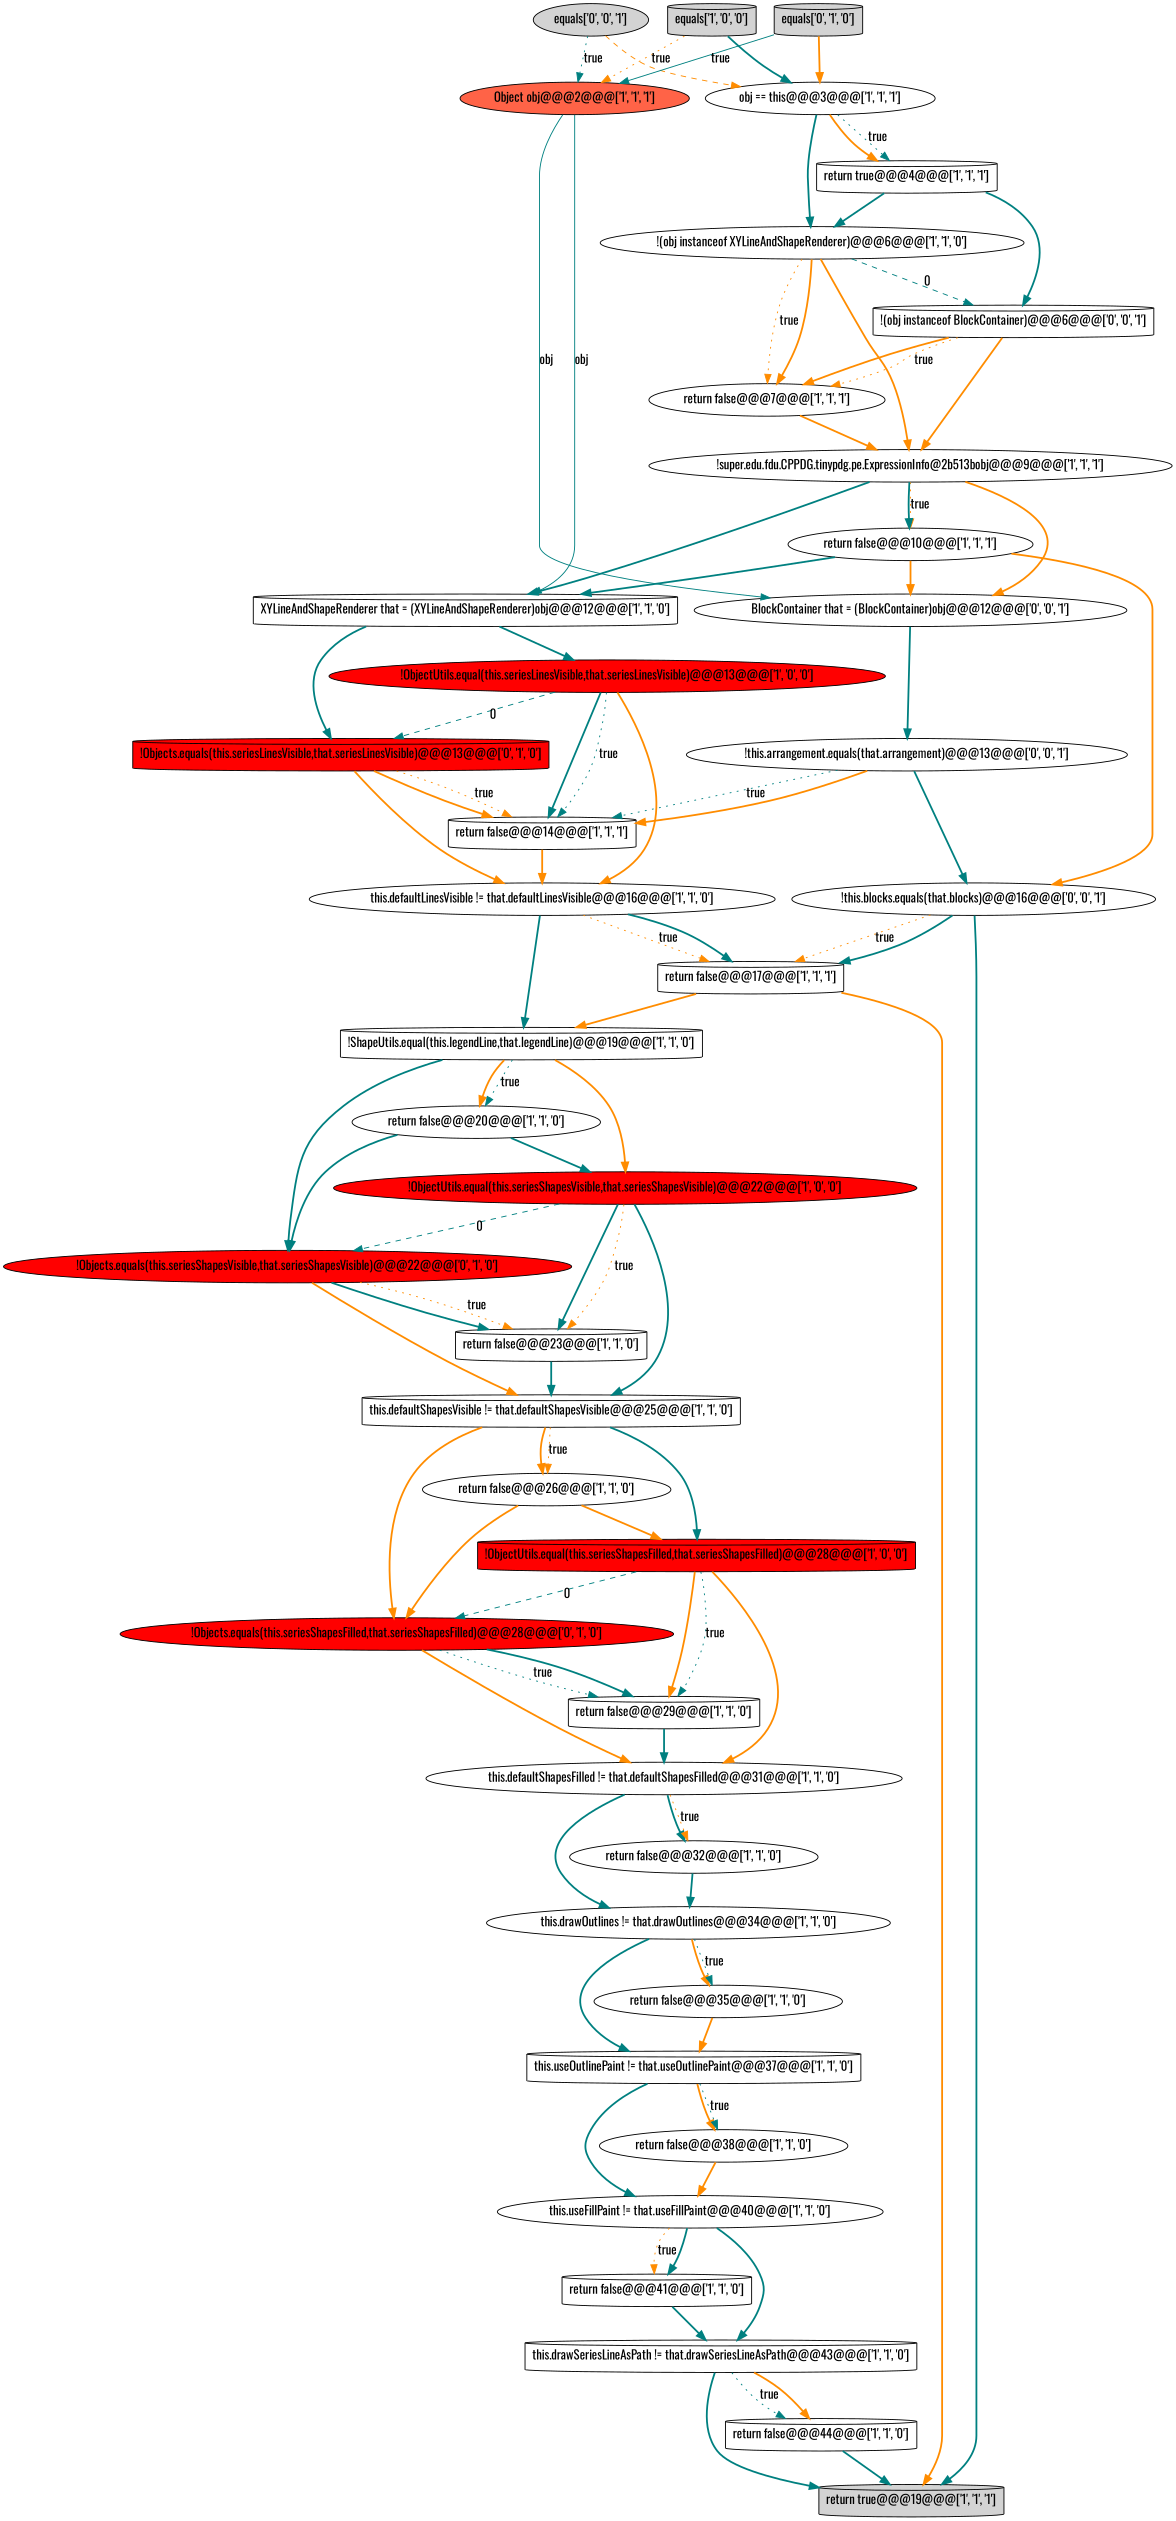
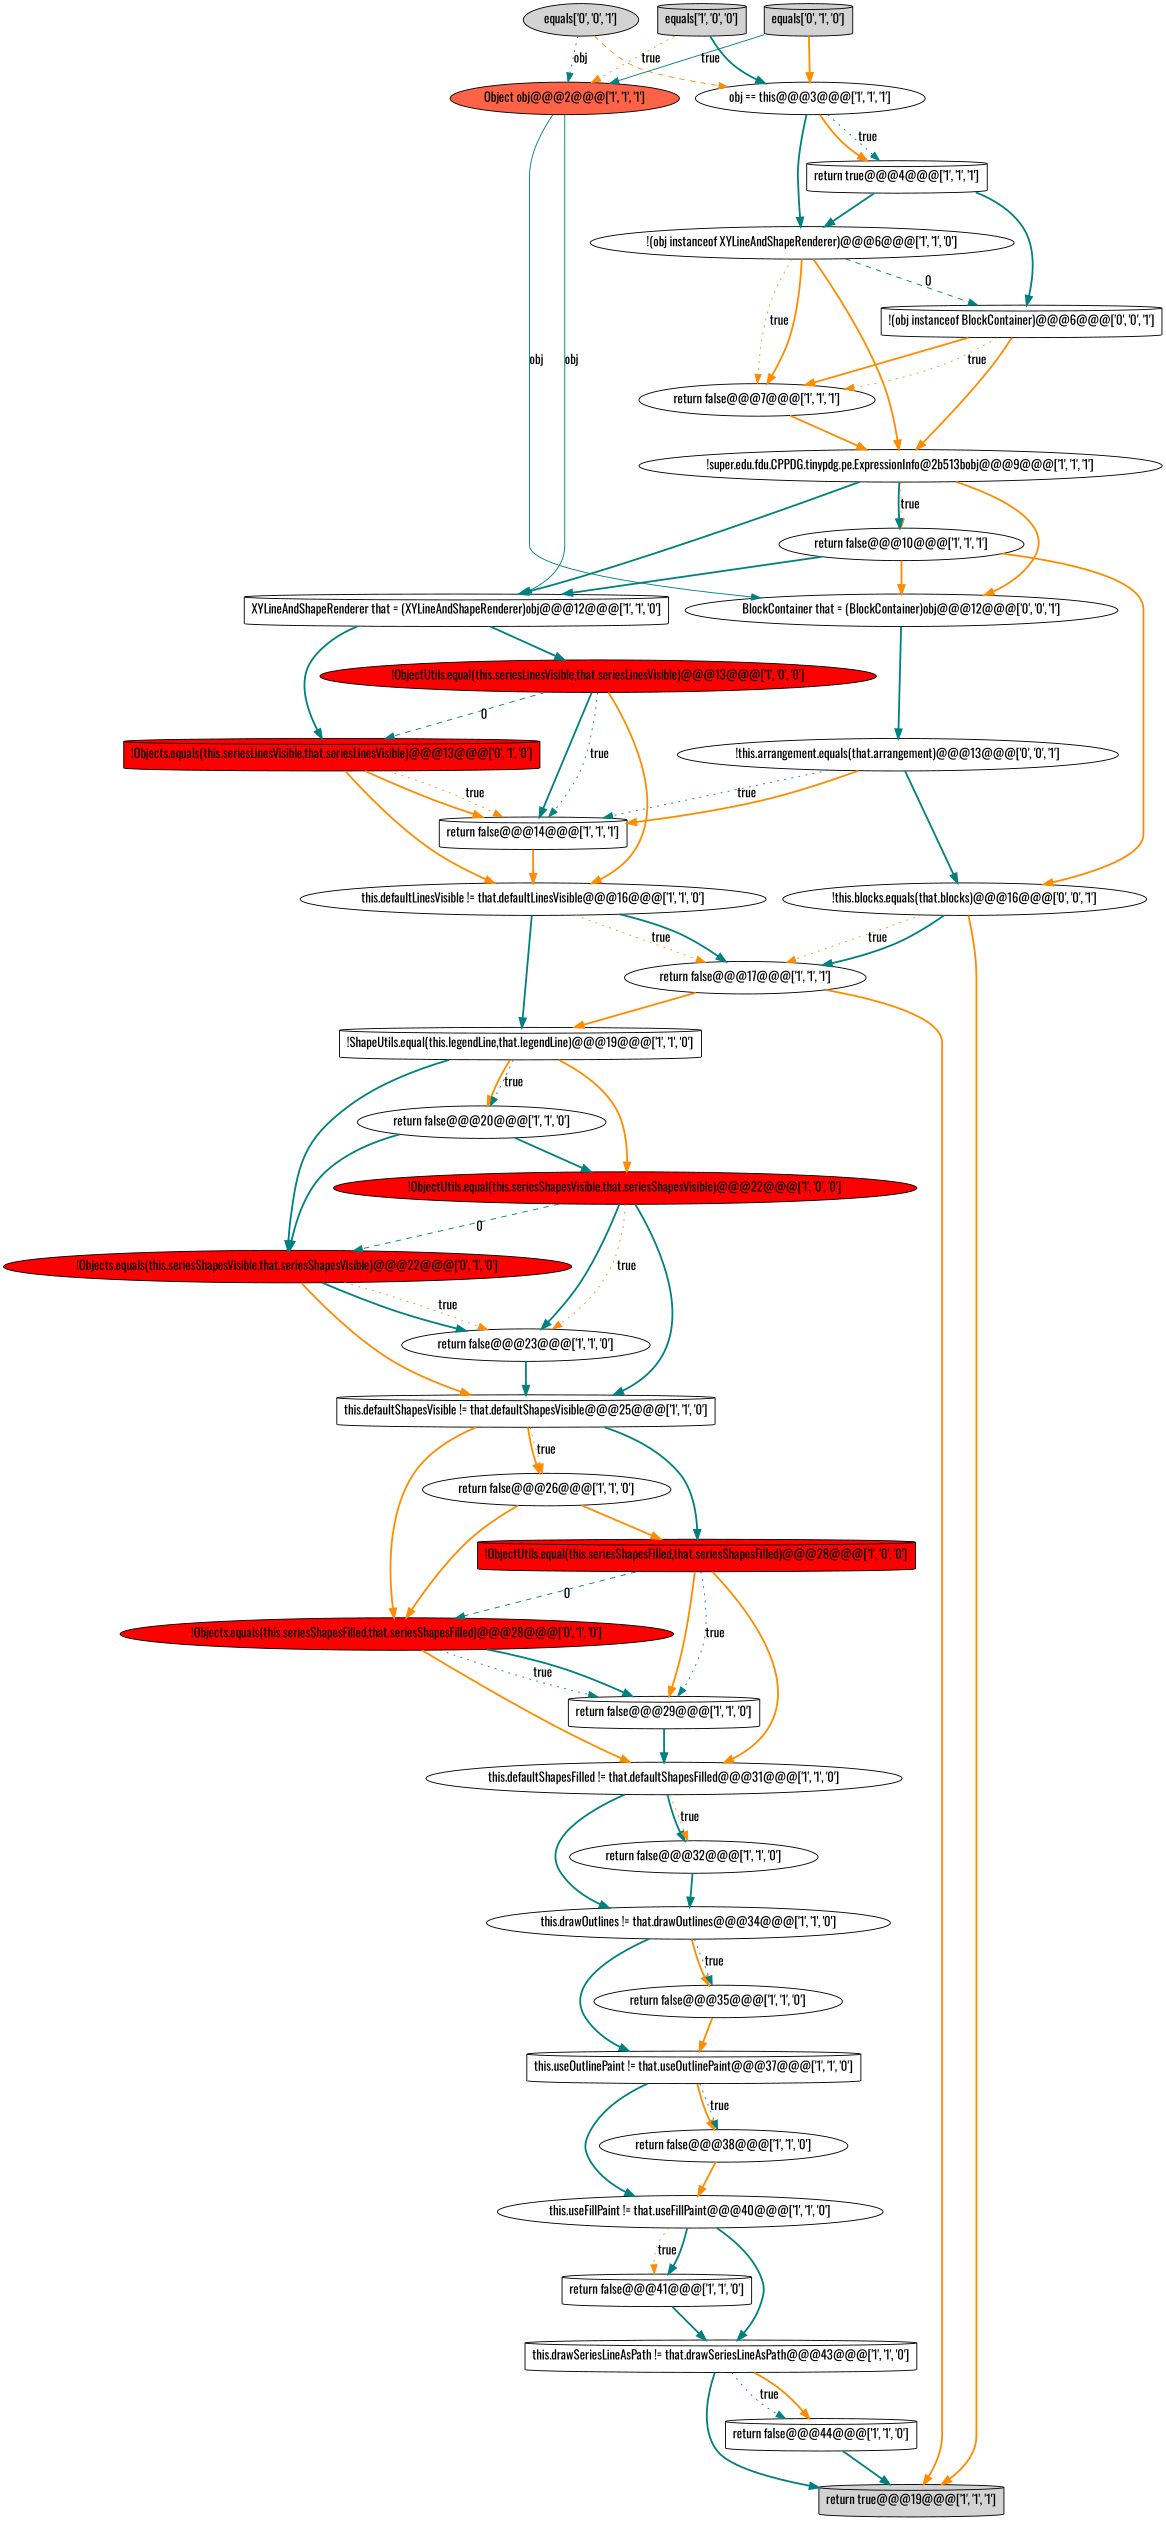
  digraph {
    fontname=Oswald
    node [fillcolor=white fontname=Oswald shape=ellipse style=filled]
    edge [color=teal fontname=Oswald style=bold]
    n1 [label="XYLineAndShapeRenderer that = (XYLineAndShapeRenderer)obj@@@12@@@['1', '1', '0']" shape=cylinder]
    n2 [fillcolor=red label="!ObjectUtils.equal(this.seriesLinesVisible,that.seriesLinesVisible)@@@13@@@['1', '0', '0']"]
    n3 [fillcolor=red label="!Objects.equals(this.seriesLinesVisible,that.seriesLinesVisible)@@@13@@@['0', '1', '0']" shape=cylinder]
    n4 [label="return false@@@14@@@['1', '1', '1']" shape=cylinder]
    n5 [label="this.defaultLinesVisible != that.defaultLinesVisible@@@16@@@['1', '1', '0']"]
    n6 [fillcolor=lightgray label="return true@@@19@@@['1', '1', '1']" shape=cylinder]
    n7 [label="this.defaultShapesVisible != that.defaultShapesVisible@@@25@@@['1', '1', '0']" shape=cylinder]
    n8 [label="return false@@@26@@@['1', '1', '0']"]
    n9 [fillcolor=red label="!Objects.equals(this.seriesShapesFilled,that.seriesShapesFilled)@@@28@@@['0', '1', '0']"]
    n10 [fillcolor=red label="!ObjectUtils.equal(this.seriesShapesFilled,that.seriesShapesFilled)@@@28@@@['1', '0', '0']" shape=cylinder]
    n11 [label="return false@@@29@@@['1', '1', '0']" shape=cylinder]
    n12 [label="this.defaultShapesFilled != that.defaultShapesFilled@@@31@@@['1', '1', '0']"]
    n13 [label="return false@@@32@@@['1', '1', '0']"]
    n14 [label="this.drawOutlines != that.drawOutlines@@@34@@@['1', '1', '0']"]
    n15 [label="!this.blocks.equals(that.blocks)@@@16@@@['0', '0', '1']"]
-   n16 [label="return false@@@17@@@['1', '1', '1']" shape=cylinder]
+   n16 [label="return false@@@17@@@['1', '1', '1']"]
    n17 [label="!ShapeUtils.equal(this.legendLine,that.legendLine)@@@19@@@['1', '1', '0']" shape=cylinder]
    n18 [label="obj == this@@@3@@@['1', '1', '1']"]
    n19 [label="!(obj instanceof XYLineAndShapeRenderer)@@@6@@@['1', '1', '0']"]
    n20 [label="return true@@@4@@@['1', '1', '1']" shape=cylinder]
    n21 [label="!(obj instanceof BlockContainer)@@@6@@@['0', '0', '1']" shape=cylinder]
    n22 [label="!super.edu.fdu.CPPDG.tinypdg.pe.ExpressionInfo@2b513bobj@@@9@@@['1', '1', '1']"]
    n23 [label="return false@@@7@@@['1', '1', '1']"]
    n24 [fillcolor=tomato label="Object obj@@@2@@@['1', '1', '1']"]
    n25 [label="BlockContainer that = (BlockContainer)obj@@@12@@@['0', '0', '1']"]
    n26 [label="!this.arrangement.equals(that.arrangement)@@@13@@@['0', '0', '1']"]
    n27 [label="return false@@@20@@@['1', '1', '0']"]
    n28 [fillcolor=red label="!Objects.equals(this.seriesShapesVisible,that.seriesShapesVisible)@@@22@@@['0', '1', '0']"]
    n29 [fillcolor=red label="!ObjectUtils.equal(this.seriesShapesVisible,that.seriesShapesVisible)@@@22@@@['1', '0', '0']"]
-   n30 [label="return false@@@23@@@['1', '1', '0']" shape=cylinder]
+   n30 [label="return false@@@23@@@['1', '1', '0']"]
    n31 [label="return false@@@41@@@['1', '1', '0']" shape=cylinder]
    n32 [label="this.drawSeriesLineAsPath != that.drawSeriesLineAsPath@@@43@@@['1', '1', '0']" shape=cylinder]
    n33 [label="return false@@@44@@@['1', '1', '0']" shape=cylinder]
    n34 [label="return false@@@10@@@['1', '1', '1']"]
    n35 [fillcolor=lightgray label="equals['0', '0', '1']"]
    n36 [fillcolor=lightgray label="equals['1', '0', '0']" shape=cylinder]
    n37 [label="this.useOutlinePaint != that.useOutlinePaint@@@37@@@['1', '1', '0']" shape=cylinder]
    n38 [label="return false@@@38@@@['1', '1', '0']"]
    n39 [label="this.useFillPaint != that.useFillPaint@@@40@@@['1', '1', '0']"]
    n40 [label="return false@@@35@@@['1', '1', '0']"]
    n41 [fillcolor=lightgray label="equals['0', '1', '0']" shape=cylinder]
    n1 -> n2
    n1 -> n3
    n2 -> n3 [label=0 style=dashed]
    n2 -> n4
    n2 -> n4 [label=true style=dotted]
    n2 -> n5 [color=darkorange]
    n3 -> n4 [color=darkorange label=true style=dotted]
    n3 -> n4 [color=darkorange]
    n3 -> n5 [color=darkorange]
    n4 -> n5 [color=darkorange]
    n5 -> n16 [color=darkorange label=true style=dotted]
    n5 -> n16
    n5 -> n17
    n7 -> n8 [color=darkorange]
    n7 -> n8 [color=darkorange label=true style=dotted]
    n7 -> n9 [color=darkorange]
    n7 -> n10
    n8 -> n9 [color=darkorange]
    n8 -> n10 [color=darkorange]
    n9 -> n11
    n9 -> n11 [label=true style=dotted]
    n9 -> n12 [color=darkorange]
    n10 -> n9 [label=0 style=dashed]
    n10 -> n11 [color=darkorange]
    n10 -> n11 [label=true style=dotted]
    n10 -> n12 [color=darkorange]
    n11 -> n12
    n12 -> n13
    n12 -> n13 [color=darkorange label=true style=dotted]
    n12 -> n14
    n13 -> n14
    n14 -> n37
    n14 -> n40 [color=darkorange]
    n14 -> n40 [label=true style=dotted]
-   n15 -> n6
+   n15 -> n6 [color=darkorange]
    n15 -> n16 [color=darkorange label=true style=dotted]
    n15 -> n16
    n16 -> n6 [color=darkorange]
    n16 -> n17 [color=darkorange]
    n17 -> n27 [color=darkorange]
    n17 -> n27 [label=true style=dotted]
    n17 -> n28
    n17 -> n29 [color=darkorange]
    n18 -> n19
    n18 -> n20 [label=true style=dotted]
    n18 -> n20 [color=darkorange]
    n19 -> n21 [label=0 style=dashed]
    n19 -> n22 [color=darkorange]
    n19 -> n23 [color=darkorange label=true style=dotted]
    n19 -> n23 [color=darkorange]
    n20 -> n19
    n20 -> n21
    n21 -> n22 [color=darkorange]
    n21 -> n23 [color=darkorange label=true style=dotted]
    n21 -> n23 [color=darkorange]
    n22 -> n1
    n22 -> n25 [color=darkorange]
    n22 -> n34 [color=darkorange label=true style=dotted]
    n22 -> n34
    n23 -> n22 [color=darkorange]
    n24 -> n1 [label=obj style=solid]
    n24 -> n25 [label=obj style=solid]
    n25 -> n26
    n26 -> n4 [label=true style=dotted]
    n26 -> n4 [color=darkorange]
    n26 -> n15
    n27 -> n28
    n27 -> n29
    n28 -> n7 [color=darkorange]
    n28 -> n30 [color=darkorange label=true style=dotted]
    n28 -> n30
    n29 -> n7
    n29 -> n28 [label=0 style=dashed]
    n29 -> n30
    n29 -> n30 [color=darkorange label=true style=dotted]
    n30 -> n7
    n31 -> n32
    n32 -> n6
    n32 -> n33 [label=true style=dotted]
    n32 -> n33 [color=darkorange]
    n33 -> n6
    n34 -> n1
    n34 -> n15 [color=darkorange]
    n34 -> n25 [color=darkorange]
    n35 -> n18 [color=darkorange style=dashed]
-   n35 -> n24 [label=true style=dotted]
+   n35 -> n24 [label=obj style=dotted]
    n36 -> n18
    n36 -> n24 [color=darkorange label=true style=dotted]
    n37 -> n38 [color=darkorange]
    n37 -> n38 [label=true style=dotted]
    n37 -> n39
    n38 -> n39 [color=darkorange]
    n39 -> n31 [color=darkorange label=true style=dotted]
    n39 -> n31
    n39 -> n32
    n40 -> n37 [color=darkorange]
    n41 -> n18 [color=darkorange]
    n41 -> n24 [label=true style=solid]
  }
